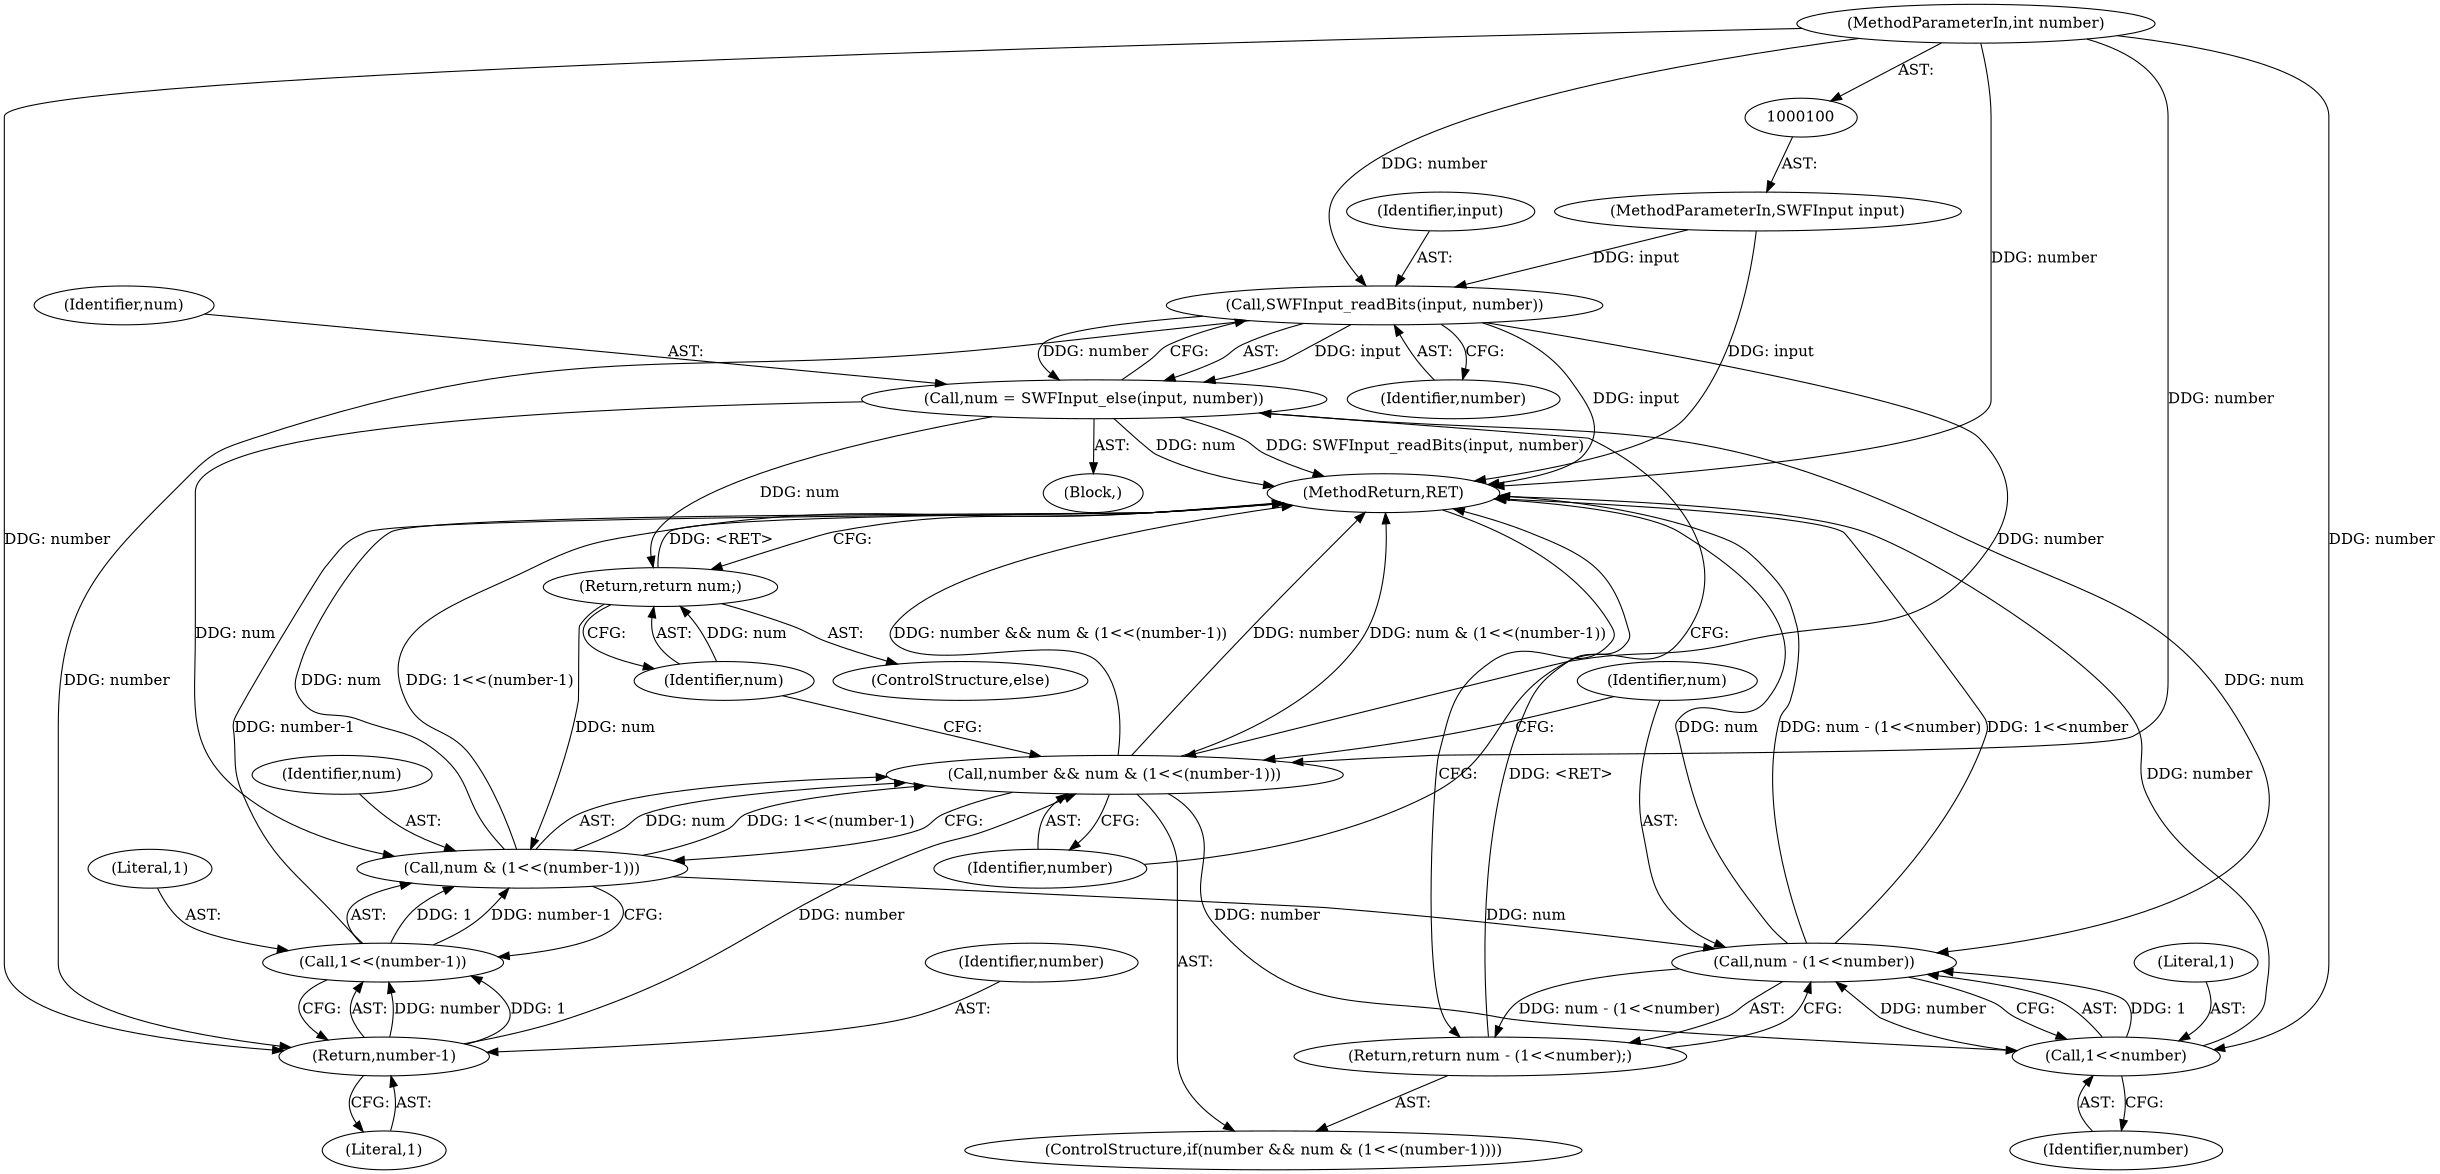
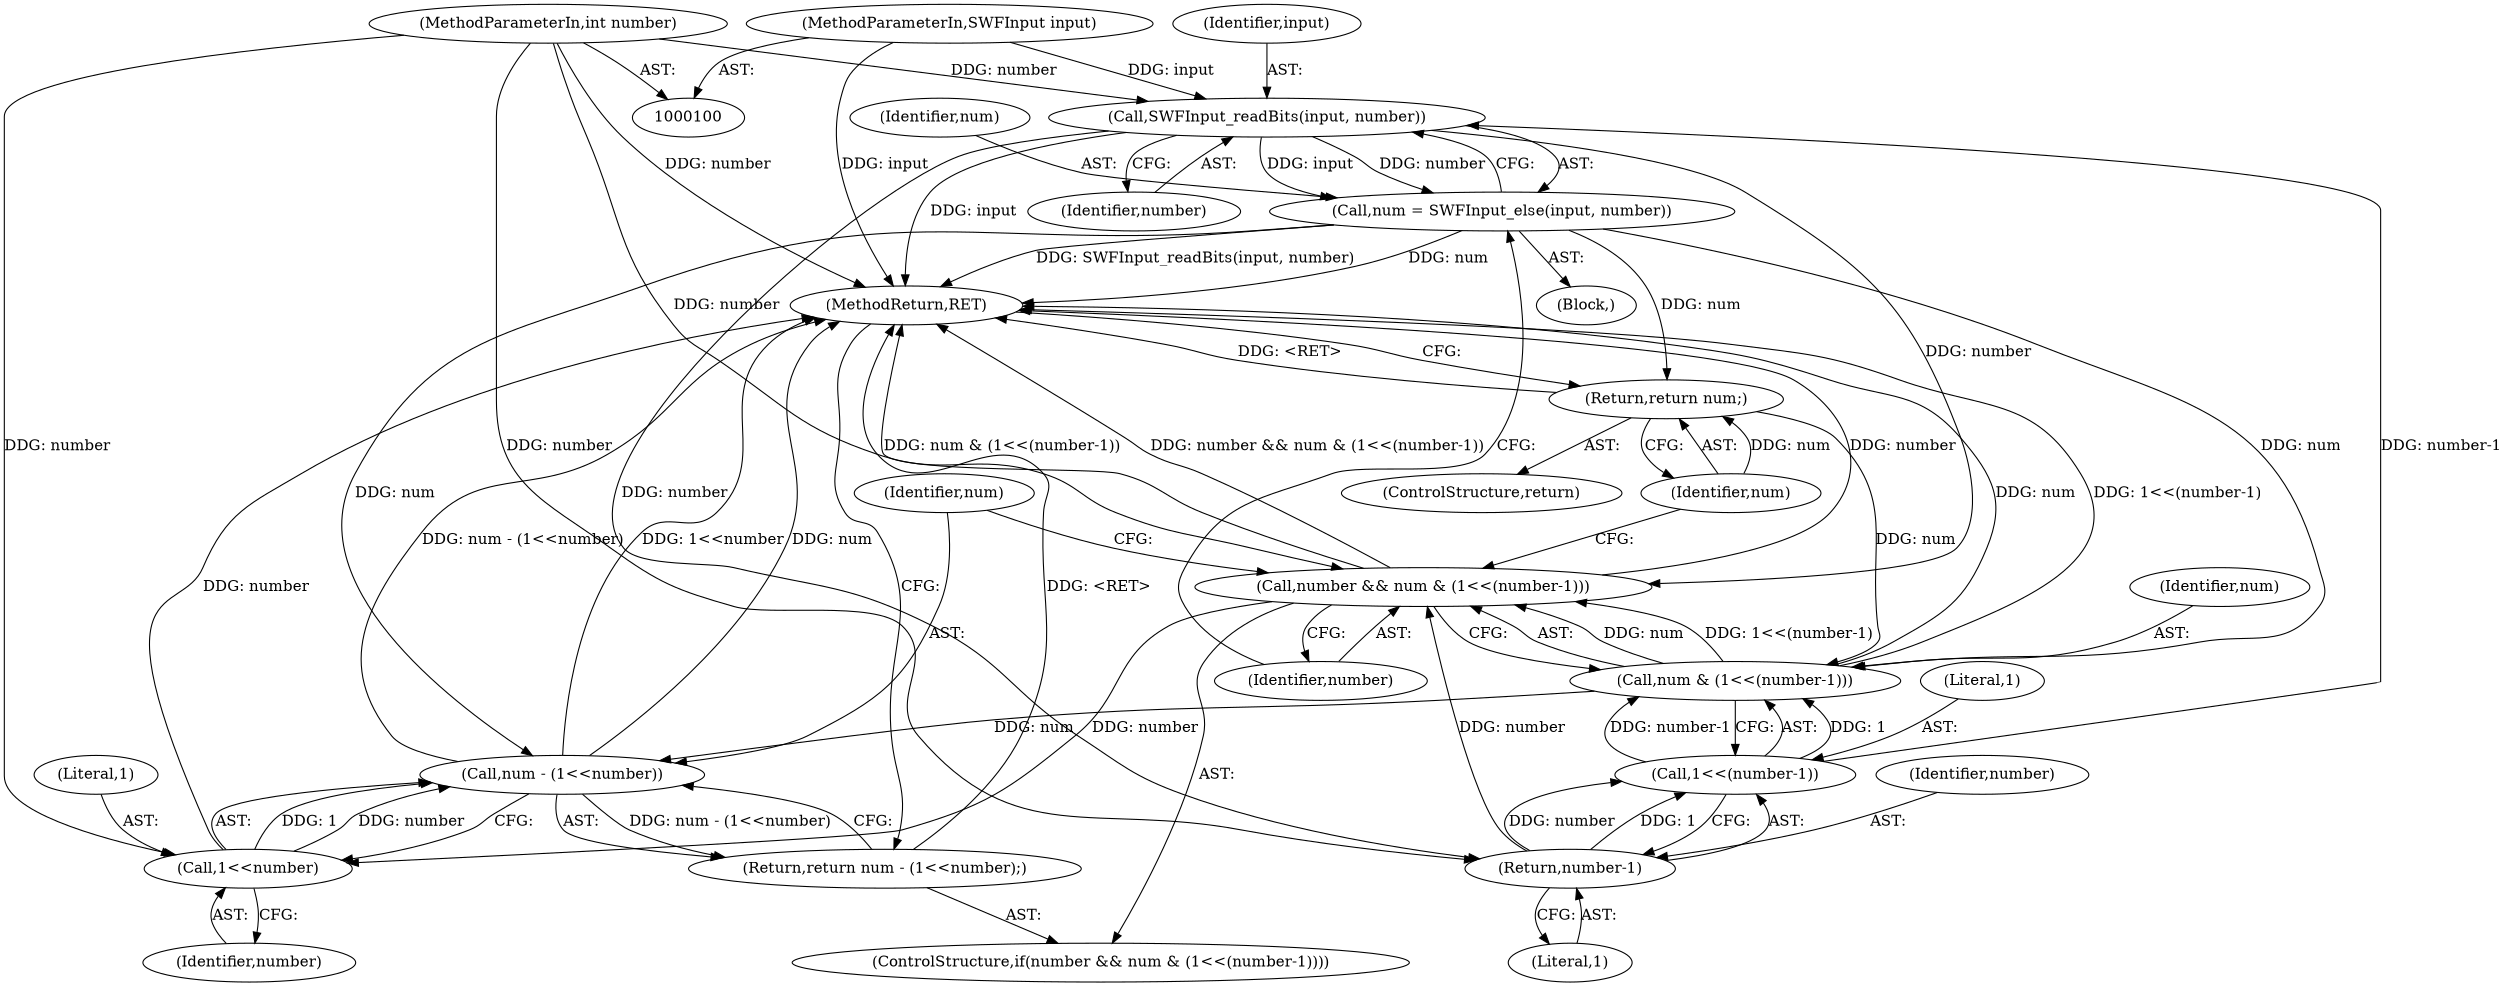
  digraph {
    n1 [label="(Call,SWFInput_readBits(input, number))"]
    n2 [label="(Call,num = SWFInput_else(input, number))"]
    n3 [label="(Call,number && num & (1<<(number-1)))"]
    n4 [label="(Return,number-1)"]
    n5 [label="(MethodReturn,RET)"]
    n6 [label="(Identifier,number)"]
    n7 [label="(Call,num & (1<<(number-1)))"]
    n8 [label="(Call,num - (1<<number))"]
    n9 [label="(Return,return num;)"]
    n10 [label="(Block,)"]
    n11 [label="(Call,1<<number)"]
    n12 [label="(Identifier,number)"]
    n13 [label="(ControlStructure,if(number && num & (1<<(number-1))))"]
    n14 [label="(Call,1<<(number-1))"]
    n15 [label="(Literal,1)"]
    n16 [label="(Return,return num - (1<<number);)"]
    n17 [label="(MethodParameterIn,SWFInput input)"]
    1000100
    n19 [label="(MethodParameterIn,int number)"]
    n20 [label="(Identifier,number)"]
-   n21 [label="(ControlStructure,else)"]
+   n21 [label="(ControlStructure,return)"]
    n22 [label="(Identifier,num)"]
    n23 [label="(Identifier,num)"]
    n24 [label="(Identifier,num)"]
    n25 [label="(Literal,1)"]
    n26 [label="(Identifier,num)"]
    n27 [label="(Literal,1)"]
    n28 [label="(Identifier,number)"]
    n29 [label="(Identifier,input)"]
    n1 -> n2 [label="AST: "]
    n1 -> n2 [label="DDG: input"]
    n1 -> n2 [label="DDG: number"]
    n1 -> n3 [label="DDG: number"]
    n1 -> n4 [label="DDG: number"]
    n1 -> n5 [label="DDG: input"]
    n1 -> n6 [label="CFG: "]
    n2 -> n1 [label="CFG: "]
    n2 -> n5 [label="DDG: SWFInput_readBits(input, number)"]
    n2 -> n5 [label="DDG: num"]
    n2 -> n7 [label="DDG: num"]
    n2 -> n8 [label="DDG: num"]
    n2 -> n9 [label="DDG: num"]
    n2 -> n10 [label="AST: "]
    n3 -> n5 [label="DDG: number && num & (1<<(number-1))"]
    n3 -> n5 [label="DDG: number"]
    n3 -> n5 [label="DDG: num & (1<<(number-1))"]
    n3 -> n7 [label="CFG: "]
    n3 -> n11 [label="DDG: number"]
    n3 -> n12 [label="CFG: "]
    n3 -> n13 [label="AST: "]
    n4 -> n3 [label="DDG: number"]
    n4 -> n14 [label="AST: "]
    n4 -> n14 [label="DDG: number"]
    n4 -> n14 [label="DDG: 1"]
    n4 -> n15 [label="CFG: "]
    n5 -> n9 [label="CFG: "]
    n5 -> n16 [label="CFG: "]
    n6 -> n1 [label="AST: "]
    n7 -> n3 [label="AST: "]
    n7 -> n3 [label="DDG: num"]
    n7 -> n3 [label="DDG: 1<<(number-1)"]
    n7 -> n5 [label="DDG: num"]
    n7 -> n5 [label="DDG: 1<<(number-1)"]
    n7 -> n8 [label="DDG: num"]
    n7 -> n14 [label="CFG: "]
    n8 -> n5 [label="DDG: 1<<number"]
    n8 -> n5 [label="DDG: num"]
    n8 -> n5 [label="DDG: num - (1<<number)"]
    n8 -> n11 [label="CFG: "]
    n8 -> n16 [label="AST: "]
    n8 -> n16 [label="DDG: num - (1<<number)"]
    n9 -> n5 [label="DDG: <RET>"]
    n9 -> n7 [label="DDG: num"]
    n9 -> n21 [label="AST: "]
    n9 -> n22 [label="CFG: "]
    n11 -> n5 [label="DDG: number"]
    n11 -> n8 [label="AST: "]
    n11 -> n8 [label="DDG: 1"]
    n11 -> n8 [label="DDG: number"]
    n11 -> n20 [label="CFG: "]
    n12 -> n2 [label="CFG: "]
    n12 -> n3 [label="AST: "]
    n14 -> n4 [label="CFG: "]
-   n14 -> n5 [label="DDG: number-1"]
+   n14 -> n1 [label="DDG: number-1"]
    n14 -> n7 [label="AST: "]
    n14 -> n7 [label="DDG: 1"]
    n14 -> n7 [label="DDG: number-1"]
    n15 -> n4 [label="AST: "]
    n16 -> n5 [label="DDG: <RET>"]
    n16 -> n8 [label="CFG: "]
    n16 -> n13 [label="AST: "]
    n17 -> n1 [label="DDG: input"]
    n17 -> n5 [label="DDG: input"]
-   1000100 -> n17 [label="AST: "]
+   n17 -> 1000100 [label="AST: "]
    n19 -> n1 [label="DDG: number"]
    n19 -> n3 [label="DDG: number"]
    n19 -> n4 [label="DDG: number"]
    n19 -> n5 [label="DDG: number"]
    n19 -> n11 [label="DDG: number"]
    n19 -> 1000100 [label="AST: "]
    n20 -> n11 [label="AST: "]
    n22 -> n3 [label="CFG: "]
    n22 -> n9 [label="AST: "]
    n22 -> n9 [label="DDG: num"]
    n23 -> n7 [label="AST: "]
    n24 -> n2 [label="AST: "]
    n25 -> n11 [label="AST: "]
    n26 -> n3 [label="CFG: "]
    n26 -> n8 [label="AST: "]
    n27 -> n14 [label="AST: "]
    n28 -> n4 [label="AST: "]
    n29 -> n1 [label="AST: "]
  }
